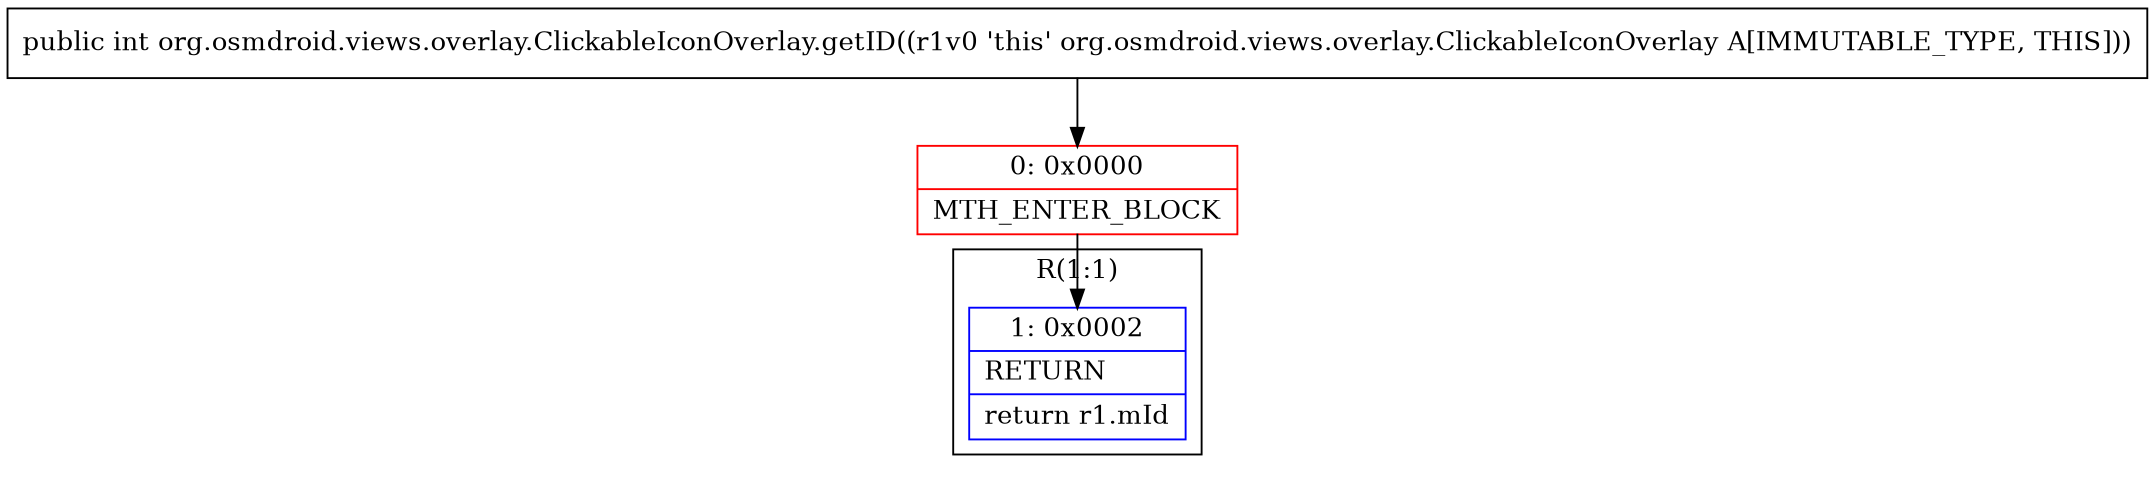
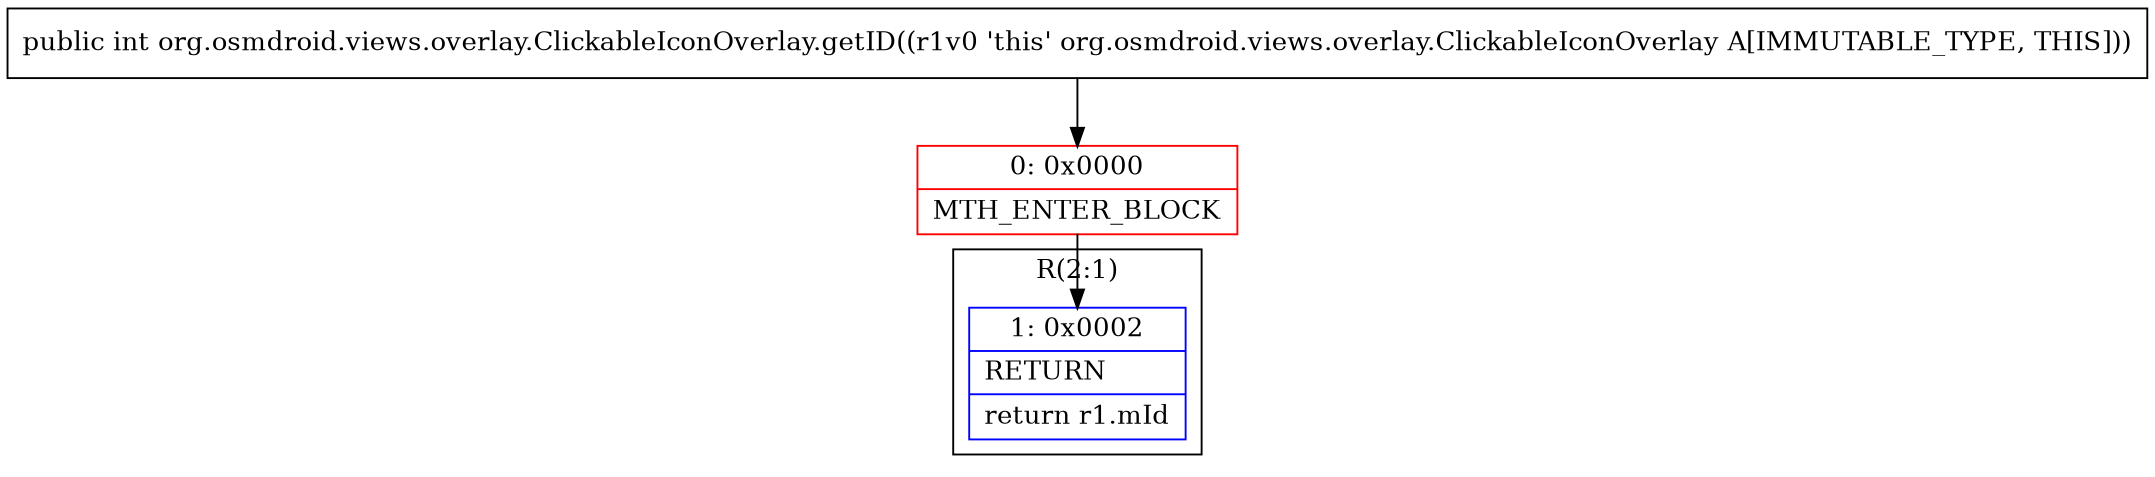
  digraph {
    fontname="DejaVu Serif"
    node [shape=record fontname="DejaVu Serif"]
    edge [fontname="DejaVu Serif"]
    n1 [color=blue label="{1\:\ 0x0002|RETURN\l|return r1.mId\l}"]
    n2 [color=red label="{0\:\ 0x0000|MTH_ENTER_BLOCK\l}"]
    n3 [label="{public int org.osmdroid.views.overlay.ClickableIconOverlay.getID((r1v0 'this' org.osmdroid.views.overlay.ClickableIconOverlay A[IMMUTABLE_TYPE, THIS])) }"]
    subgraph cluster_1 {
-     label="R(1:1)"
+     label="R(2:1)"
      n1
    }
    n2 -> n1
    n3 -> n2
  }
